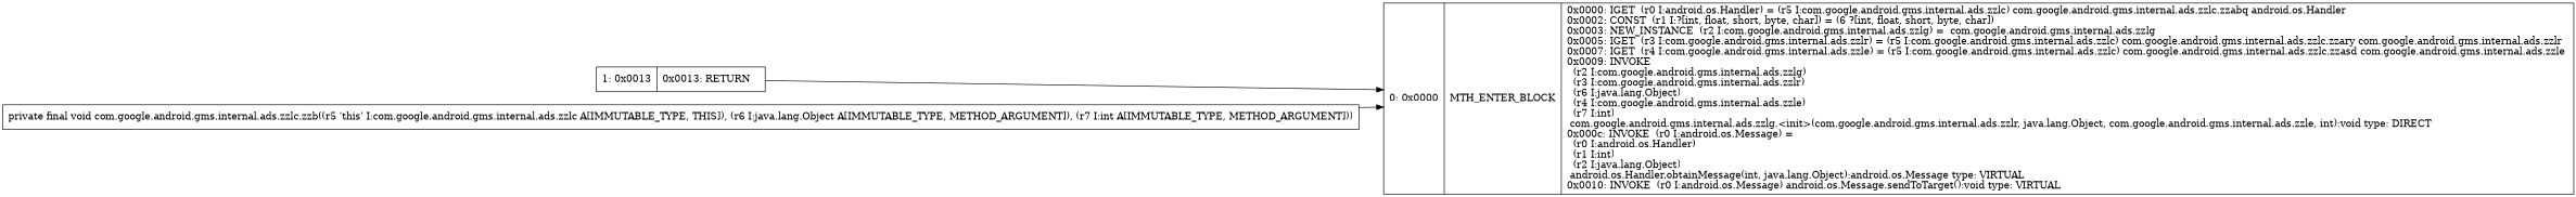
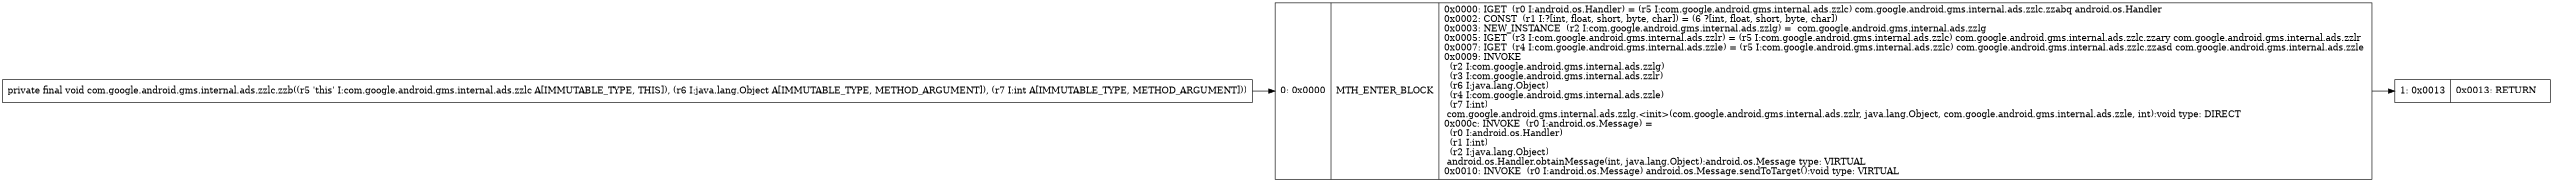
  digraph {
    rankdir=LR
    fontname="DejaVu Serif"
    node [shape=record fontname="DejaVu Serif"]
    edge [fontname="DejaVu Serif"]
    n1 [label="{0\:\ 0x0000|MTH_ENTER_BLOCK\l|0x0000: IGET  (r0 I:android.os.Handler) = (r5 I:com.google.android.gms.internal.ads.zzlc) com.google.android.gms.internal.ads.zzlc.zzabq android.os.Handler \l0x0002: CONST  (r1 I:?[int, float, short, byte, char]) = (6 ?[int, float, short, byte, char]) \l0x0003: NEW_INSTANCE  (r2 I:com.google.android.gms.internal.ads.zzlg) =  com.google.android.gms.internal.ads.zzlg \l0x0005: IGET  (r3 I:com.google.android.gms.internal.ads.zzlr) = (r5 I:com.google.android.gms.internal.ads.zzlc) com.google.android.gms.internal.ads.zzlc.zzary com.google.android.gms.internal.ads.zzlr \l0x0007: IGET  (r4 I:com.google.android.gms.internal.ads.zzle) = (r5 I:com.google.android.gms.internal.ads.zzlc) com.google.android.gms.internal.ads.zzlc.zzasd com.google.android.gms.internal.ads.zzle \l0x0009: INVOKE  \l  (r2 I:com.google.android.gms.internal.ads.zzlg)\l  (r3 I:com.google.android.gms.internal.ads.zzlr)\l  (r6 I:java.lang.Object)\l  (r4 I:com.google.android.gms.internal.ads.zzle)\l  (r7 I:int)\l com.google.android.gms.internal.ads.zzlg.\<init\>(com.google.android.gms.internal.ads.zzlr, java.lang.Object, com.google.android.gms.internal.ads.zzle, int):void type: DIRECT \l0x000c: INVOKE  (r0 I:android.os.Message) = \l  (r0 I:android.os.Handler)\l  (r1 I:int)\l  (r2 I:java.lang.Object)\l android.os.Handler.obtainMessage(int, java.lang.Object):android.os.Message type: VIRTUAL \l0x0010: INVOKE  (r0 I:android.os.Message) android.os.Message.sendToTarget():void type: VIRTUAL \l}"]
    n2 [label="{1\:\ 0x0013|0x0013: RETURN   \l}"]
    n3 [label="{private final void com.google.android.gms.internal.ads.zzlc.zzb((r5 'this' I:com.google.android.gms.internal.ads.zzlc A[IMMUTABLE_TYPE, THIS]), (r6 I:java.lang.Object A[IMMUTABLE_TYPE, METHOD_ARGUMENT]), (r7 I:int A[IMMUTABLE_TYPE, METHOD_ARGUMENT])) }"]
-   n2 -> n1
+   n1 -> n2
    n3 -> n1
  }
